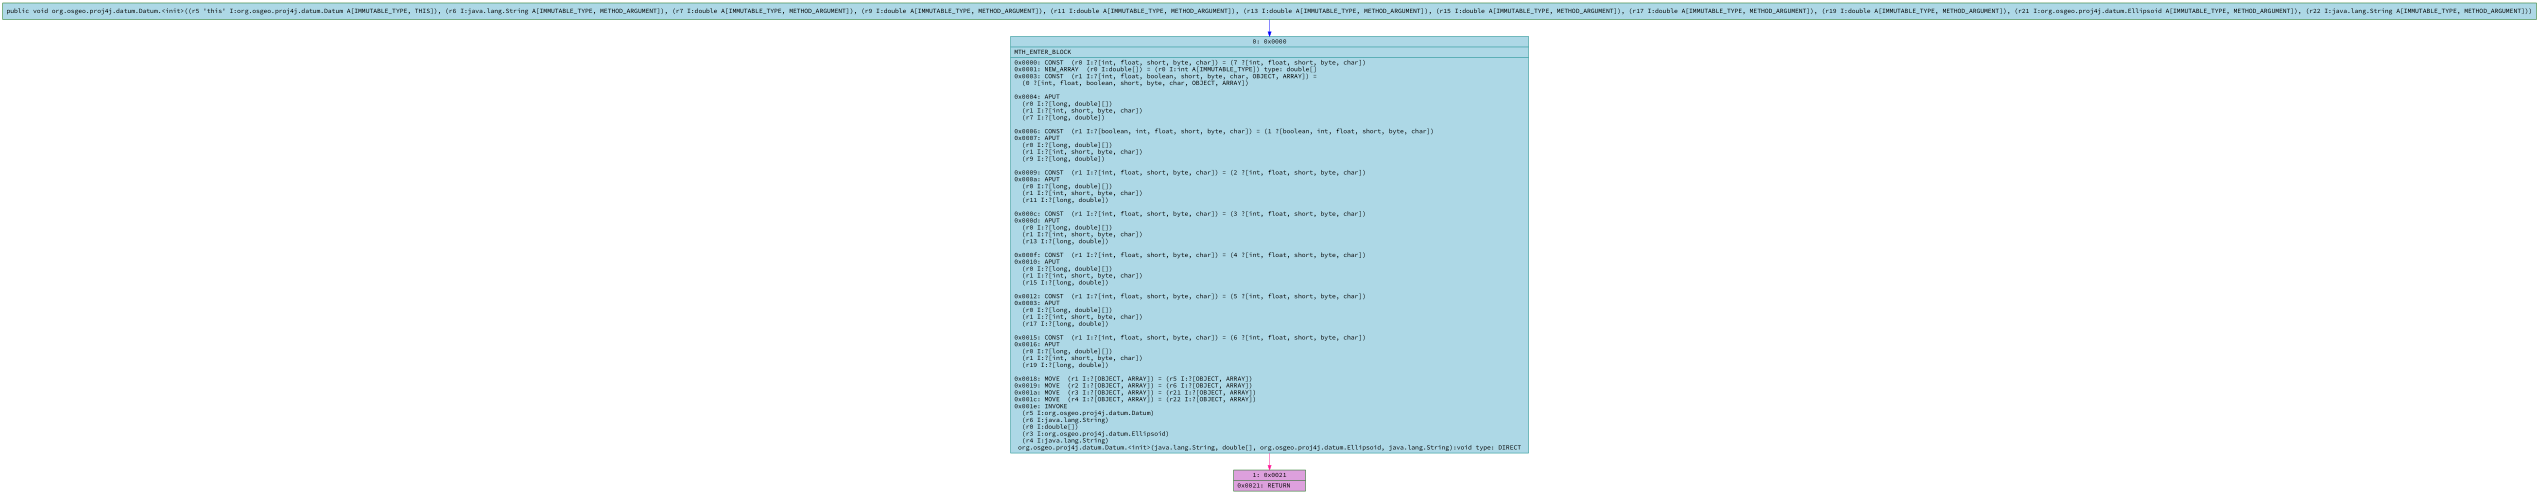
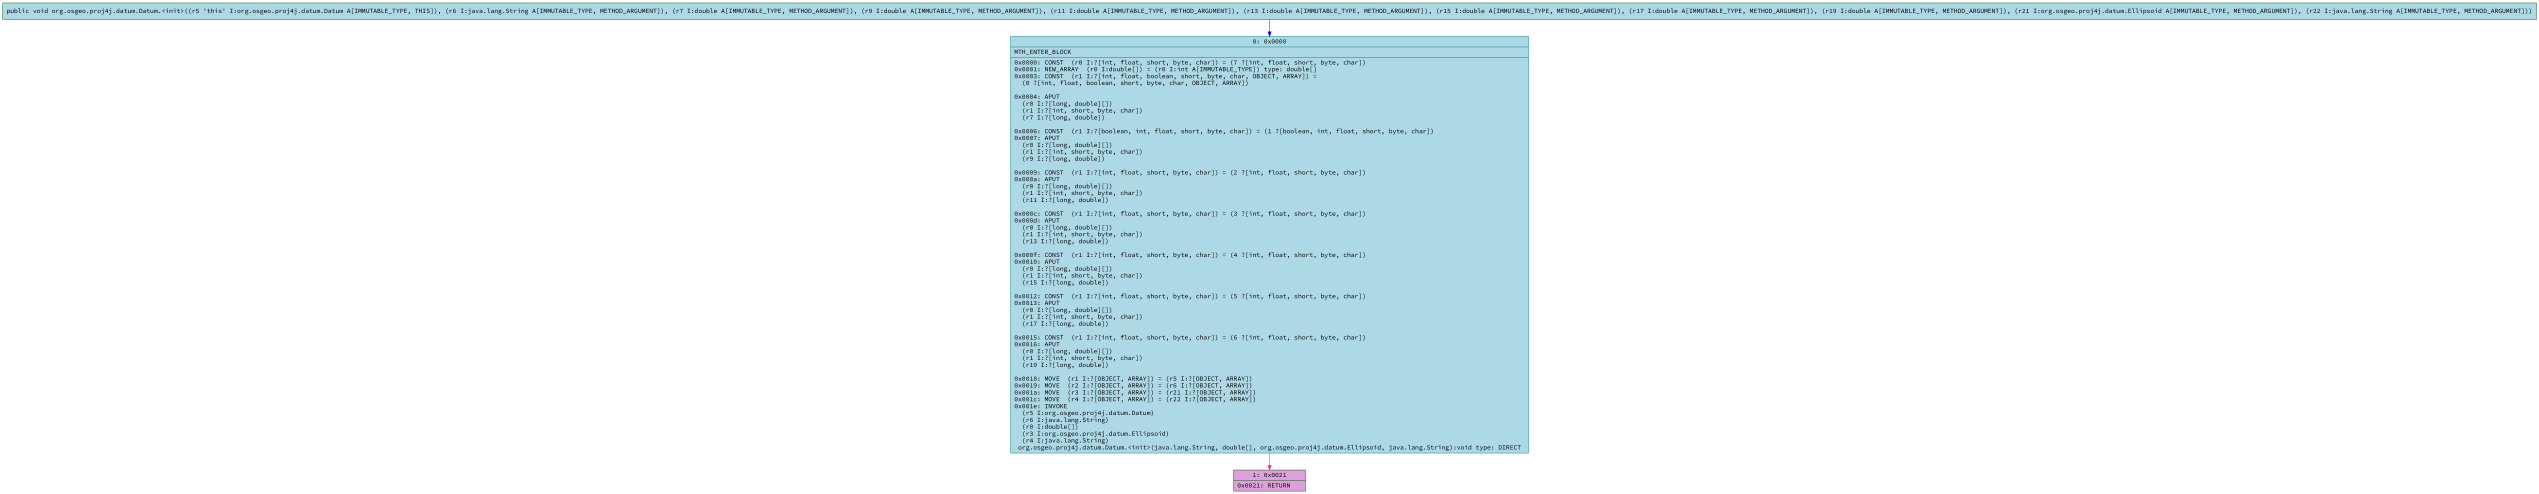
  digraph {
    fontname="Source Code Pro"
    node [shape=record style=filled fillcolor=lightblue color=darkgreen fontname="Source Code Pro"]
    edge [style=solid fontname="Source Code Pro"]
-   n1 [label="{0\:\ 0x0000|MTH_ENTER_BLOCK\l|0x0000: CONST  (r0 I:?[int, float, short, byte, char]) = (7 ?[int, float, short, byte, char]) \l0x0001: NEW_ARRAY  (r0 I:double[]) = (r0 I:int A[IMMUTABLE_TYPE]) type: double[] \l0x0003: CONST  (r1 I:?[int, float, boolean, short, byte, char, OBJECT, ARRAY]) = \l  (0 ?[int, float, boolean, short, byte, char, OBJECT, ARRAY])\l \l0x0004: APUT  \l  (r0 I:?[long, double][])\l  (r1 I:?[int, short, byte, char])\l  (r7 I:?[long, double])\l \l0x0006: CONST  (r1 I:?[boolean, int, float, short, byte, char]) = (1 ?[boolean, int, float, short, byte, char]) \l0x0007: APUT  \l  (r0 I:?[long, double][])\l  (r1 I:?[int, short, byte, char])\l  (r9 I:?[long, double])\l \l0x0009: CONST  (r1 I:?[int, float, short, byte, char]) = (2 ?[int, float, short, byte, char]) \l0x000a: APUT  \l  (r0 I:?[long, double][])\l  (r1 I:?[int, short, byte, char])\l  (r11 I:?[long, double])\l \l0x000c: CONST  (r1 I:?[int, float, short, byte, char]) = (3 ?[int, float, short, byte, char]) \l0x000d: APUT  \l  (r0 I:?[long, double][])\l  (r1 I:?[int, short, byte, char])\l  (r13 I:?[long, double])\l \l0x000f: CONST  (r1 I:?[int, float, short, byte, char]) = (4 ?[int, float, short, byte, char]) \l0x0010: APUT  \l  (r0 I:?[long, double][])\l  (r1 I:?[int, short, byte, char])\l  (r15 I:?[long, double])\l \l0x0012: CONST  (r1 I:?[int, float, short, byte, char]) = (5 ?[int, float, short, byte, char]) \l0x0003: APUT  \l  (r0 I:?[long, double][])\l  (r1 I:?[int, short, byte, char])\l  (r17 I:?[long, double])\l \l0x0015: CONST  (r1 I:?[int, float, short, byte, char]) = (6 ?[int, float, short, byte, char]) \l0x0016: APUT  \l  (r0 I:?[long, double][])\l  (r1 I:?[int, short, byte, char])\l  (r19 I:?[long, double])\l \l0x0018: MOVE  (r1 I:?[OBJECT, ARRAY]) = (r5 I:?[OBJECT, ARRAY]) \l0x0019: MOVE  (r2 I:?[OBJECT, ARRAY]) = (r6 I:?[OBJECT, ARRAY]) \l0x001a: MOVE  (r3 I:?[OBJECT, ARRAY]) = (r21 I:?[OBJECT, ARRAY]) \l0x001c: MOVE  (r4 I:?[OBJECT, ARRAY]) = (r22 I:?[OBJECT, ARRAY]) \l0x001e: INVOKE  \l  (r5 I:org.osgeo.proj4j.datum.Datum)\l  (r6 I:java.lang.String)\l  (r0 I:double[])\l  (r3 I:org.osgeo.proj4j.datum.Ellipsoid)\l  (r4 I:java.lang.String)\l org.osgeo.proj4j.datum.Datum.\<init\>(java.lang.String, double[], org.osgeo.proj4j.datum.Ellipsoid, java.lang.String):void type: DIRECT \l}" color=teal]
+   n1 [label="{0\:\ 0x0000|MTH_ENTER_BLOCK\l|0x0000: CONST  (r0 I:?[int, float, short, byte, char]) = (7 ?[int, float, short, byte, char]) \l0x0001: NEW_ARRAY  (r0 I:double[]) = (r0 I:int A[IMMUTABLE_TYPE]) type: double[] \l0x0003: CONST  (r1 I:?[int, float, boolean, short, byte, char, OBJECT, ARRAY]) = \l  (0 ?[int, float, boolean, short, byte, char, OBJECT, ARRAY])\l \l0x0004: APUT  \l  (r0 I:?[long, double][])\l  (r1 I:?[int, short, byte, char])\l  (r7 I:?[long, double])\l \l0x0006: CONST  (r1 I:?[boolean, int, float, short, byte, char]) = (1 ?[boolean, int, float, short, byte, char]) \l0x0007: APUT  \l  (r0 I:?[long, double][])\l  (r1 I:?[int, short, byte, char])\l  (r9 I:?[long, double])\l \l0x0009: CONST  (r1 I:?[int, float, short, byte, char]) = (2 ?[int, float, short, byte, char]) \l0x000a: APUT  \l  (r0 I:?[long, double][])\l  (r1 I:?[int, short, byte, char])\l  (r11 I:?[long, double])\l \l0x000c: CONST  (r1 I:?[int, float, short, byte, char]) = (3 ?[int, float, short, byte, char]) \l0x000d: APUT  \l  (r0 I:?[long, double][])\l  (r1 I:?[int, short, byte, char])\l  (r13 I:?[long, double])\l \l0x000f: CONST  (r1 I:?[int, float, short, byte, char]) = (4 ?[int, float, short, byte, char]) \l0x0010: APUT  \l  (r0 I:?[long, double][])\l  (r1 I:?[int, short, byte, char])\l  (r15 I:?[long, double])\l \l0x0012: CONST  (r1 I:?[int, float, short, byte, char]) = (5 ?[int, float, short, byte, char]) \l0x0013: APUT  \l  (r0 I:?[long, double][])\l  (r1 I:?[int, short, byte, char])\l  (r17 I:?[long, double])\l \l0x0015: CONST  (r1 I:?[int, float, short, byte, char]) = (6 ?[int, float, short, byte, char]) \l0x0016: APUT  \l  (r0 I:?[long, double][])\l  (r1 I:?[int, short, byte, char])\l  (r19 I:?[long, double])\l \l0x0018: MOVE  (r1 I:?[OBJECT, ARRAY]) = (r5 I:?[OBJECT, ARRAY]) \l0x0019: MOVE  (r2 I:?[OBJECT, ARRAY]) = (r6 I:?[OBJECT, ARRAY]) \l0x001a: MOVE  (r3 I:?[OBJECT, ARRAY]) = (r21 I:?[OBJECT, ARRAY]) \l0x001c: MOVE  (r4 I:?[OBJECT, ARRAY]) = (r22 I:?[OBJECT, ARRAY]) \l0x001e: INVOKE  \l  (r5 I:org.osgeo.proj4j.datum.Datum)\l  (r6 I:java.lang.String)\l  (r0 I:double[])\l  (r3 I:org.osgeo.proj4j.datum.Ellipsoid)\l  (r4 I:java.lang.String)\l org.osgeo.proj4j.datum.Datum.\<init\>(java.lang.String, double[], org.osgeo.proj4j.datum.Ellipsoid, java.lang.String):void type: DIRECT \l}" color=teal]
    n2 [label="{1\:\ 0x0021|0x0021: RETURN   \l}" fillcolor=plum]
    n3 [label="{public void org.osgeo.proj4j.datum.Datum.\<init\>((r5 'this' I:org.osgeo.proj4j.datum.Datum A[IMMUTABLE_TYPE, THIS]), (r6 I:java.lang.String A[IMMUTABLE_TYPE, METHOD_ARGUMENT]), (r7 I:double A[IMMUTABLE_TYPE, METHOD_ARGUMENT]), (r9 I:double A[IMMUTABLE_TYPE, METHOD_ARGUMENT]), (r11 I:double A[IMMUTABLE_TYPE, METHOD_ARGUMENT]), (r13 I:double A[IMMUTABLE_TYPE, METHOD_ARGUMENT]), (r15 I:double A[IMMUTABLE_TYPE, METHOD_ARGUMENT]), (r17 I:double A[IMMUTABLE_TYPE, METHOD_ARGUMENT]), (r19 I:double A[IMMUTABLE_TYPE, METHOD_ARGUMENT]), (r21 I:org.osgeo.proj4j.datum.Ellipsoid A[IMMUTABLE_TYPE, METHOD_ARGUMENT]), (r22 I:java.lang.String A[IMMUTABLE_TYPE, METHOD_ARGUMENT])) }"]
    n1 -> n2 [color=deeppink]
    n3 -> n1 [color=blue]
  }
